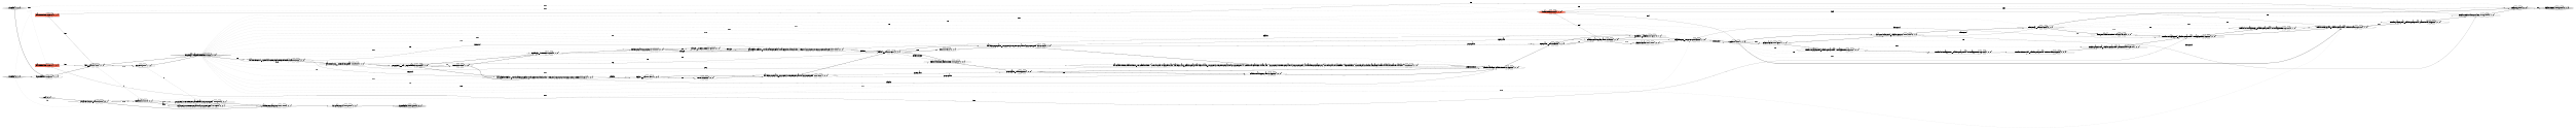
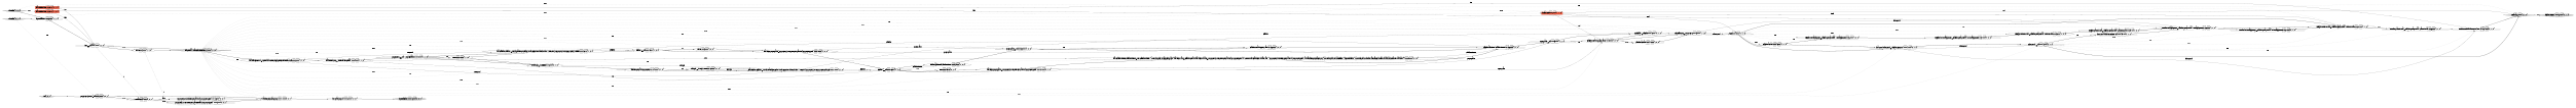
  digraph {
    rankdir=LR
    node [fillcolor=white shape=ellipse style=filled]
    edge [style=bold]
    n1 [label="final CellEditor cellEditor = UIUtils.createPropertyEditor(UIUtils.getActiveWorkbenchWindow(),treeControl,prop.propertySource,prop.property,SWT.LEFT)@@@13@@@['1', '0', '0']"]
    n2 [label="cellEditor == null@@@14@@@['1', '0', '0']" shape=diamond]
    n3 [label="cellEditor.addListener(cellEditorListener)@@@38@@@['1', '1', '0']"]
    n4 [label="return@@@15@@@['1', '0', '0']"]
    n5 [label="final Object propertyValue = prop.propertySource.getPropertyValue(null,prop.property.getId())@@@17@@@['1', '0', '0']"]
    n6 [label="propertyValue != null@@@39@@@['1', '1', '0']" shape=diamond]
    n7 [label="treeEditor.verticalAlignment = cellEditor.getLayoutData().verticalAlignment@@@60@@@['1', '1', '0']"]
    n8 [label="treeEditor.horizontalAlignment = cellEditor.getLayoutData().horizontalAlignment@@@61@@@['0', '1', '0']"]
    n9 [label="treeEditor.minimumWidth = cellEditor.getLayoutData().minimumWidth@@@62@@@['1', '1', '0']"]
    n10 [label="treeEditor.grabHorizontal = cellEditor.getLayoutData().grabHorizontal@@@63@@@['1', '1', '0']"]
    n11 [fillcolor=lightgray label="showEditor['1', '0', '0']" shape=diamond]
-   n12 [fillcolor=tomato label="boolean isDef@@@2@@@['1', '1', '0']"]
+   n12 [fillcolor=tomato label="boolean isDef@@@2@@@['1', '1', '0']" shape=box]
    n13 [label="disposeOldEditor()@@@3@@@['1', '1', '0']"]
    n14 [fillcolor=tomato label="final TreeItem item@@@2@@@['1', '0', '0']" shape=box]
    n15 [label="isDef@@@44@@@['1', '1', '0']" shape=diamond]
    n16 [fillcolor=lightgray label="isDef@@@66@@@['0', '1', '0']" shape=diamond]
    n17 [label="cellEditor.setValue(propertyValue)@@@40@@@['1', '1', '0']"]
    n18 [label="item == null@@@4@@@['1', '1', '0']" shape=diamond]
    n19 [label="cellEditor.activate()@@@45@@@['1', '1', '0']"]
    n20 [label="treeEditor.grabHorizontal = cellEditor.getLayoutData().grabHorizontal@@@59@@@['1', '0', '0']"]
    n21 [label="treeEditor.minimumWidth = cellEditor.getLayoutData().minimumWidth@@@58@@@['1', '0', '0']"]
    n22 [label="final Control editorControl = cellEditor.getControl()@@@47@@@['0', '1', '0']"]
    n23 [label="treeEditor.horizontalAlignment = cellEditor.getLayoutData().horizontalAlignment@@@57@@@['1', '0', '0']"]
    n24 [label="treeEditor.verticalAlignment = cellEditor.getLayoutData().verticalAlignment@@@56@@@['1', '0', '0']"]
    n25 [label="editorControl != null@@@48@@@['0', '1', '0']" shape=diamond]
    n26 [label="treeEditor.setEditor(editorControl,item,1)@@@64@@@['0', '1', '0']"]
    n27 [label="cellEditor.setValue(propertyValue)@@@36@@@['1', '0', '0']"]
    n28 [label="cellEditor == null@@@18@@@['1', '1', '0']" shape=diamond]
    n29 [label="propertyValue != null@@@35@@@['1', '0', '0']" shape=diamond]
    n30 [fillcolor=lightgray label="item.getData() instanceof TreeNode@@@7@@@['1', '1', '0']" shape=diamond]
    n31 [label="final ICellEditorListener cellEditorListener = new ICellEditorListener(){@Override public void applyEditorValue(){final Object value = cellEditor.getValue()final Object oldValue = prop.propertySource.getPropertyValue(null,prop.property.getId())if (!CommonUtils.equalObjects(oldValue,value)) {prop.propertySource.setPropertyValue(null,prop.property.getId(),value)handlePropertyChange(prop)}}@Override public void cancelEditor(){disposeOldEditor()}@Override public void editorValueChanged(boolean oldValidState,boolean newValidState){}}@@@22@@@['0', '1', '0']"]
    n32 [label="final Tree treeControl = super.edu.fdu.CPPDG.tinypdg.pe.ExpressionInfo@c78c9@@@8@@@['1', '1', '0']"]
    n33 [label="curCellEditor = cellEditor@@@42@@@['0', '1', '0']"]
    n34 [label="isHidePropertyValue(prop.property)@@@14@@@['0', '1', '0']" shape=diamond]
    n35 [label="prop.property == null || !prop.isEditable()@@@10@@@['1', '1', '0']" shape=diamond]
    n36 [label="final Object propertyValue = prop.propertySource.getPropertyValue(null,prop.property.getId())@@@21@@@['0', '1', '0']"]
    n37 [label="cellEditor.addListener(cellEditorListener)@@@34@@@['1', '0', '0']"]
    n38 [label="final CellEditor cellEditor = UIUtils.createPropertyEditor(UIUtils.getActiveWorkbenchWindow(),treeControl,prop.propertySource,prop.property,editStyle)@@@17@@@['0', '1', '0']"]
    n39 [label="int editStyle = SWT.LEFT@@@13@@@['0', '1', '0']"]
    n40 [label="selectedProperty = prop.property@@@43@@@['1', '1', '0']"]
    n41 [label="final TreeNode prop = (TreeNode)item.getData()@@@9@@@['1', '1', '0']"]
    n42 [label="editStyle |= SWT.PASSWORD@@@15@@@['0', '1', '0']"]
    n43 [label="return@@@11@@@['1', '1', '0']"]
    n44 [label="return@@@19@@@['0', '1', '0']"]
    n45 [fillcolor=lightgray label="cellEditor.setFocus()@@@67@@@['0', '1', '0']"]
    n46 [label="cellEditor.activate()@@@41@@@['1', '0', '0']"]
    n47 [label="editorControl.addTraverseListener(null)@@@49@@@['0', '1', '0']"]
    n48 [label="this.update(prop,null)@@@12@@@['0', '0', '1']"]
    n49 [fillcolor=lightgray label="disposeOldEditor()@@@13@@@['0', '0', '1']"]
    n50 [label="toDefault@@@4@@@['0', '0', '1']" shape=diamond]
    n51 [label="prop.propertySource.resetPropertyValue(null,prop.property.getId())@@@8@@@['0', '0', '1']"]
    n52 [label="prop.propertySource.resetPropertyValueToDefault(prop.property.getId())@@@5@@@['0', '0', '1']"]
    n53 [label="handlePropertyChange(prop)@@@11@@@['0', '0', '1']"]
    n54 [label="prop.propertySource != null@@@3@@@['0', '0', '1']" shape=diamond]
    n55 [label="return@@@5@@@['1', '1', '0']"]
    n56 [fillcolor=lightgray label="run['0', '0', '1']" shape=diamond]
    n57 [fillcolor=lightgray label="showEditor['0', '1', '0']" shape=diamond]
    n58 [fillcolor=tomato label="final TreeItem item@@@2@@@['0', '1', '0']" shape=box]
    n1 -> n2
    n1 -> n2 [label=cellEditor style=solid]
    n1 -> n3 [label=cellEditor style=solid]
    n2 -> n4
    n2 -> n4 [label=true style=dotted]
    n2 -> n5
    n3 -> n6
    n4 -> n5
    n5 -> n27 [label=propertyValue style=solid]
    n5 -> n28
    n5 -> n29 [label=propertyValue style=solid]
    n6 -> n17 [label=true style=dotted]
    n6 -> n17
    n6 -> n33
    n7 -> n8
    n7 -> n9
    n8 -> n9
    n9 -> n10 [label=true style=dotted]
    n9 -> n10
    n10 -> n26
    n11 -> n12 [label=true style=dotted]
    n11 -> n13
    n11 -> n14 [label=true style=dotted]
    n12 -> n9 [label=isDef style=solid]
    n12 -> n15 [label=isDef style=solid]
    n12 -> n16 [label=isDef style=solid]
    n12 -> n17 [label=isDef style=solid]
    n13 -> n18
    n14 -> n7 [label=item style=solid]
    n14 -> n18 [label=item style=solid]
    n15 -> n7 [label=true style=dotted]
    n15 -> n9
    n15 -> n19
    n15 -> n19 [label=true style=dotted]
    n15 -> n20 [label=true style=dotted]
    n15 -> n21 [label=true style=dotted]
    n15 -> n22
    n15 -> n23 [label=true style=dotted]
    n15 -> n24 [label=true style=dotted]
    n16 -> n45 [label=true style=dotted]
    n16 -> n45
    n17 -> n33
    n17 -> n40
    n17 -> n46
    n17 -> n46 [label=true style=dotted]
    n18 -> n30
    n18 -> n50 [label=0 style=dashed]
    n18 -> n55
    n18 -> n55 [label=true style=dotted]
    n19 -> n22
    n19 -> n24
    n20 -> n7
    n21 -> n20
    n22 -> n25 [label=editorControl style=solid]
    n22 -> n25
    n22 -> n26 [label=editorControl style=solid]
    n23 -> n21
    n24 -> n23
    n25 -> n7 [label=true style=dotted]
    n25 -> n8 [label=true style=dotted]
    n25 -> n9 [label=true style=dotted]
    n25 -> n10 [label=true style=dotted]
    n25 -> n16
    n25 -> n26 [label=true style=dotted]
    n25 -> n47 [label=true style=dotted]
    n25 -> n47
    n26 -> n16
    n27 -> n3
    n28 -> n36
    n28 -> n37
    n28 -> n37 [label=cellEditorListener style=solid]
    n28 -> n44
    n28 -> n44 [label=true style=dotted]
    n29 -> n3
    n29 -> n27
    n29 -> n27 [label=true style=dotted]
    n30 -> n1 [label=true style=dotted]
    n30 -> n2 [label=true style=dotted]
    n30 -> n3 [label=true style=dotted]
    n30 -> n5 [label=true style=dotted]
    n30 -> n6 [label=true style=dotted]
    n30 -> n9 [label=true style=dotted]
    n30 -> n15 [label=true style=dotted]
    n30 -> n16 [label=true style=dotted]
    n30 -> n17 [label=true style=dotted]
    n30 -> n22 [label=true style=dotted]
    n30 -> n25 [label=true style=dotted]
    n30 -> n28 [label=true style=dotted]
-   n50 -> n29 [label=true style=dotted]
+   n30 -> n29 [label=true style=dotted]
    n30 -> n31 [label=true style=dotted]
    n30 -> n32 [label=true style=dotted]
    n30 -> n32
    n30 -> n33 [label=true style=dotted]
    n30 -> n34 [label=true style=dotted]
    n30 -> n35 [label=true style=dotted]
    n30 -> n36 [label=true style=dotted]
    n30 -> n37 [label=true style=dotted]
    n30 -> n38 [label=true style=dotted]
    n30 -> n39 [label=true style=dotted]
    n30 -> n40 [label=true style=dotted]
    n30 -> n41 [label=true style=dotted]
    n31 -> n3
    n31 -> n3 [label=cellEditorListener style=solid]
    n32 -> n1 [label=treeControl style=solid]
    n32 -> n38 [label=treeControl style=solid]
    n32 -> n41
    n33 -> n40
    n34 -> n38
    n34 -> n42
    n34 -> n42 [label=true style=dotted]
    n35 -> n1
    n35 -> n39
    n35 -> n43
    n35 -> n43 [label=true style=dotted]
    n36 -> n6 [label=propertyValue style=solid]
    n36 -> n17 [label=propertyValue style=solid]
    n36 -> n31
    n37 -> n29
    n38 -> n28 [label=cellEditor style=solid]
    n38 -> n28
    n38 -> n33 [label=cellEditor style=solid]
    n39 -> n34
    n39 -> n38 [label=editStyle style=solid]
    n40 -> n7 [label=editorControl style=solid]
    n40 -> n15 [label=editorControl style=solid]
    n40 -> n15
    n41 -> n28 [label=prop style=solid]
    n41 -> n31 [label=prop style=solid]
    n41 -> n35
    n42 -> n38
    n42 -> n38 [label=editStyle style=solid]
    n43 -> n1
    n43 -> n39
    n44 -> n36
    n46 -> n40
    n47 -> n7
    n48 -> n49
    n50 -> n51
    n50 -> n51 [label=false style=dotted]
    n50 -> n52
    n50 -> n52 [label=true style=dotted]
    n51 -> n53
    n52 -> n53
    n53 -> n48
    n54 -> n50 [label=true style=dotted]
    n54 -> n50
    n54 -> n53
    n55 -> n30
    n55 -> n52 [label=0 style=dashed]
    n56 -> n54
    n57 -> n12 [label=true style=dotted]
    n57 -> n13
    n57 -> n54 [label=true style=dotted]
    n58 -> n18 [label=item style=solid]
    n58 -> n26 [label=item style=solid]
  }
